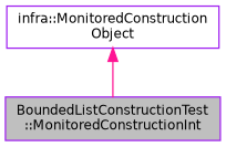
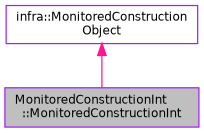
  digraph {
    node [color=purple fontname=Helvetica fontsize=10 shape=record style=filled]
-   n1 [fillcolor=grey75 fontcolor=black height=0.2 label="BoundedListConstructionTest\l::MonitoredConstructionInt" width=0.4]
+   n1 [fillcolor=grey75 fontcolor=black height=0.2 label="MonitoredConstructionInt\l::MonitoredConstructionInt" width=0.4]
    n2 [fillcolor=white height=0.2 label="infra::MonitoredConstruction\lObject" width=0.4]
    n2 -> n1 [color=deeppink dir=back fontname=Helvetica fontsize=10 labelfontname=Helvetica labelfontsize=10 style=solid]
  }
